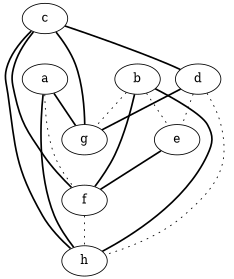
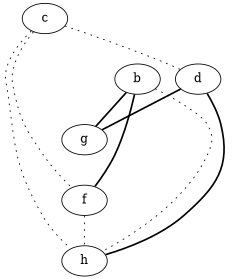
  graph {
    edge [style=bold]
-   a
    f
    g
    h
    b
-   e
    c
    d
-   a -- f [style=dotted]
-   a -- g
-   a -- h
    f -- h [style=dotted]
    b -- f
-   b -- g [style=dotted]
-   b -- h
-   b -- e [style=dotted]
-   e -- f
-   c -- f
-   c -- g
-   c -- h
-   c -- d
+   b -- g
+   b -- h [style=dotted]
+   c -- f [style=dotted]
+   c -- h [style=dotted]
+   c -- d [style=dotted]
    d -- g
-   d -- h [style=dotted]
-   d -- e [style=dotted]
+   d -- h
  }
